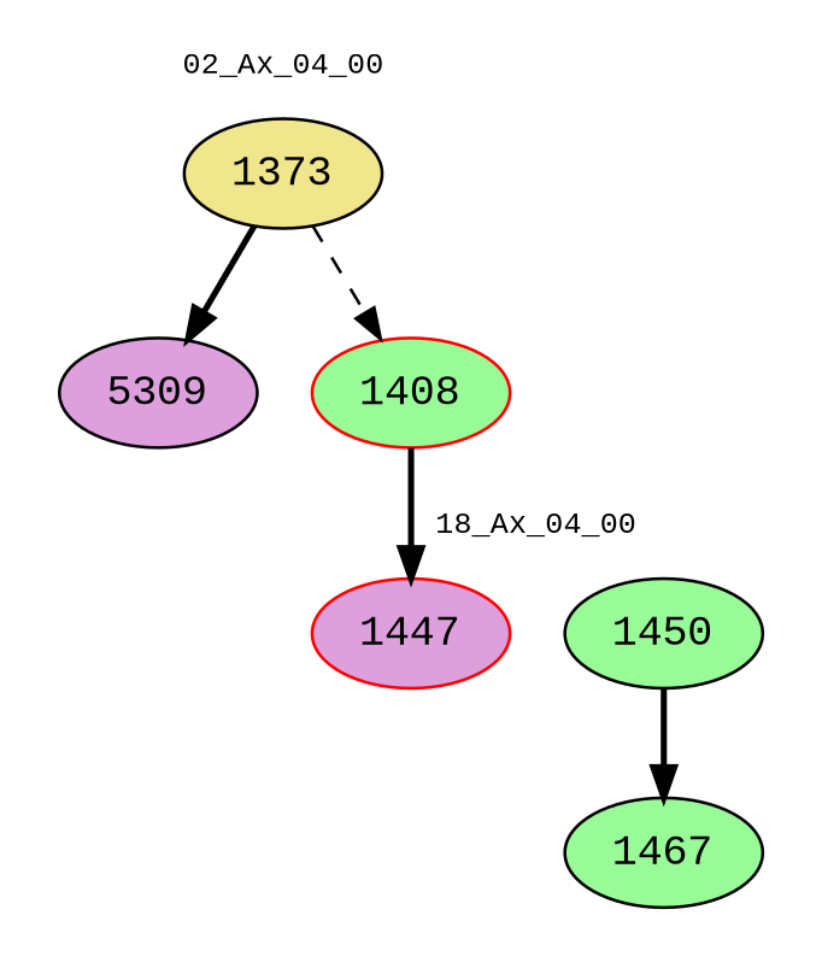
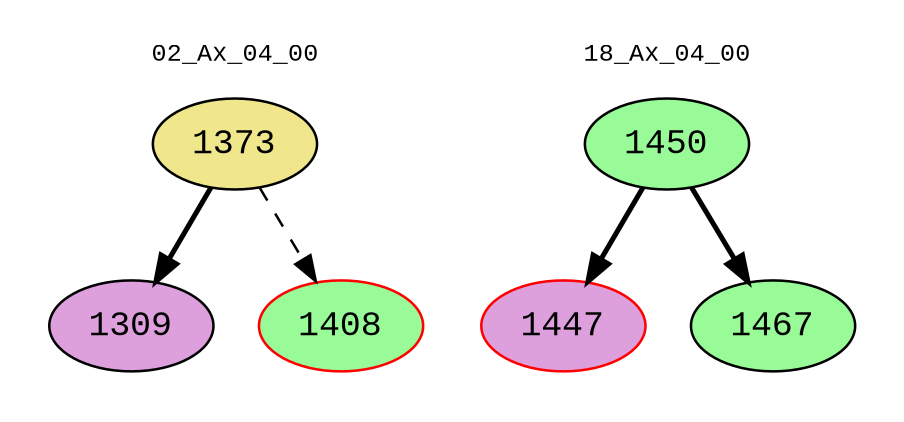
  digraph {
    fontname="Liberation Mono"
    node [color=black fillcolor=palegreen fontname="Liberation Mono" style=filled]
    edge [color=black fontname="Liberation Mono" style=bold]
    n1 [fillcolor=khaki label=1373]
-   n2 [fillcolor=plum label=5309]
+   n2 [fillcolor=plum label=1309]
    n3 [color=red label=1408]
    n4 [label=1450]
    n5 [color=red fillcolor=plum label=1447]
    n6 [label=1467]
    subgraph cluster_1 {
      color=white
      fontsize=10
      label="02_Ax_04_00"
      n1
      n2
      n3
    }
    subgraph cluster_2 {
      color=white
      fontsize=10
      label="18_Ax_04_00"
      n4
      n5
      n6
    }
    n1 -> n2
    n1 -> n3 [style=dashed]
-   n3 -> n5
+   n4 -> n5
    n4 -> n6
  }
